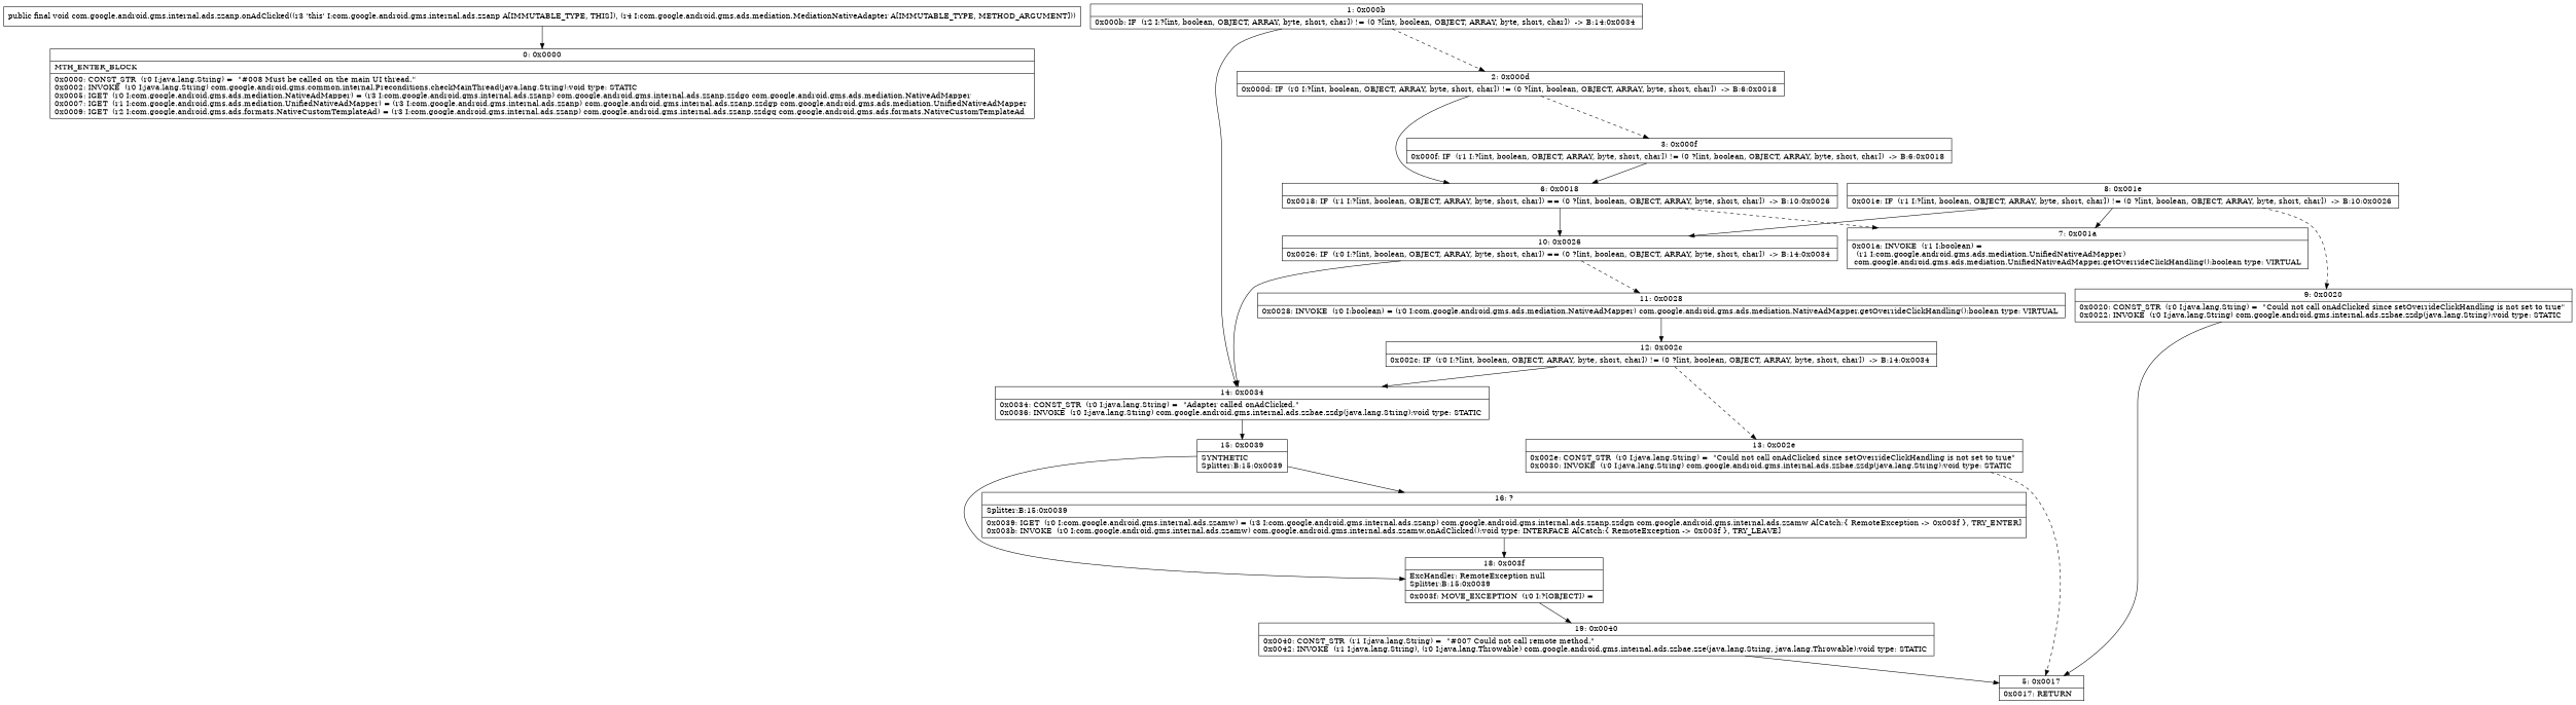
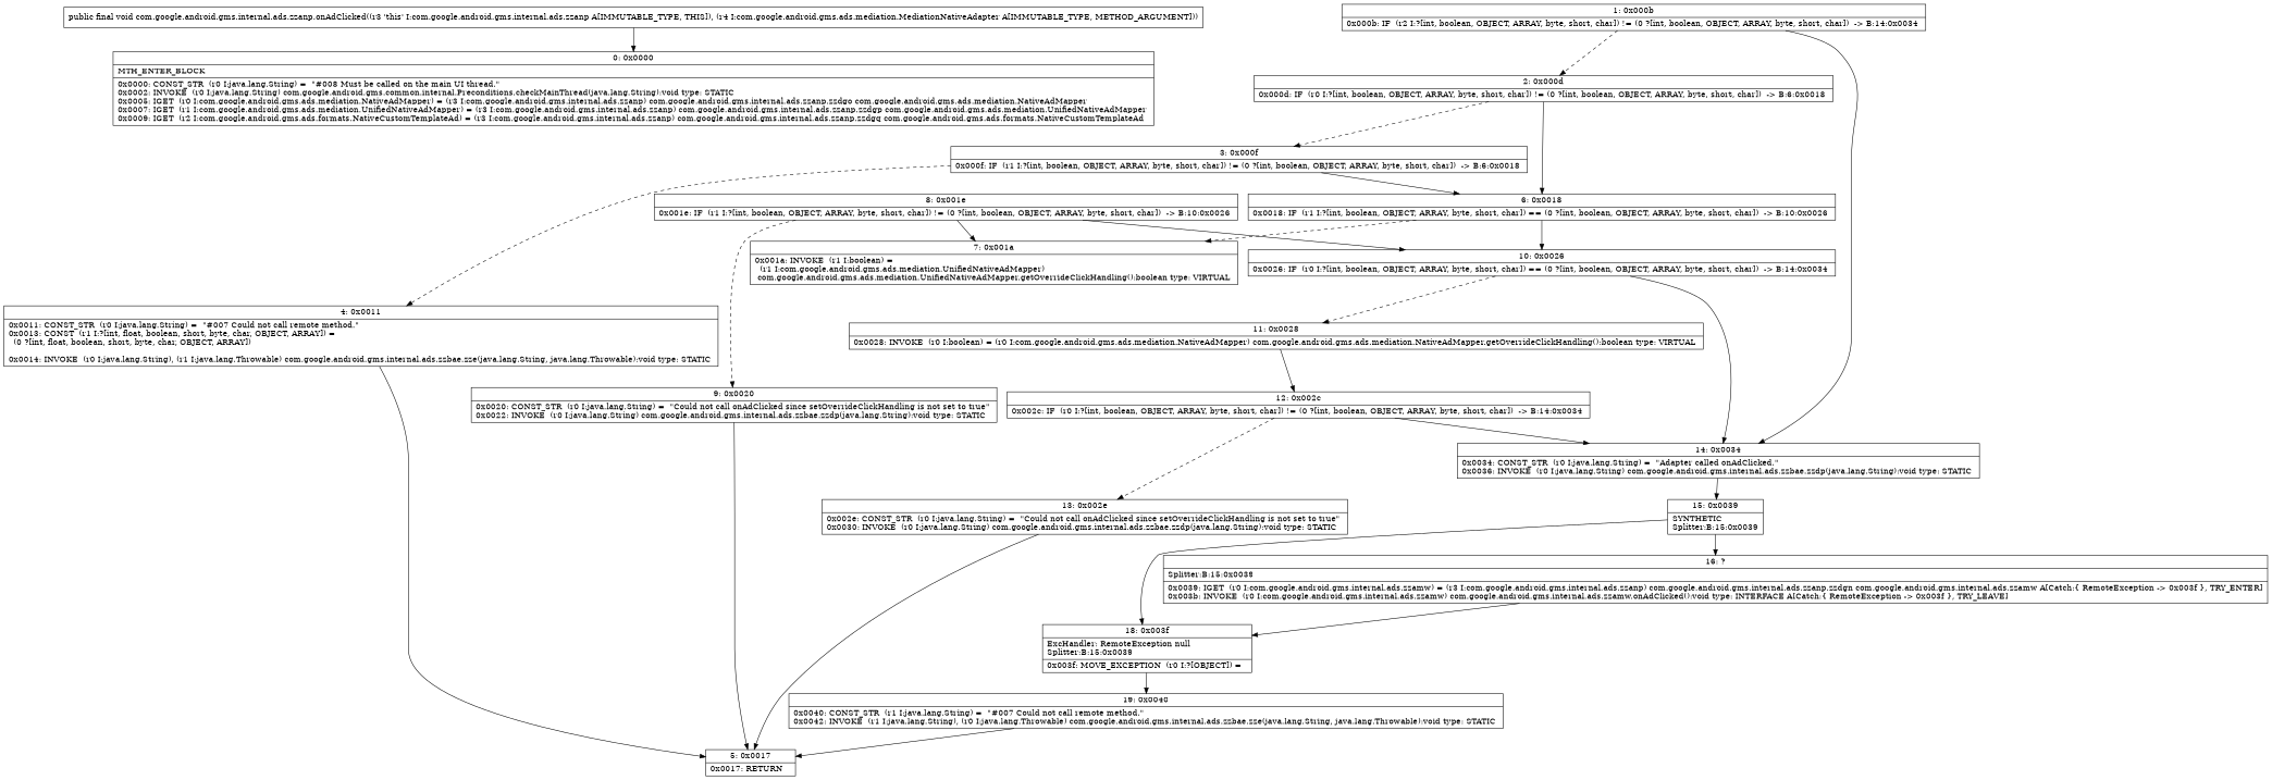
  digraph {
    node [shape=record]
    n1 [label="{0\:\ 0x0000|MTH_ENTER_BLOCK\l|0x0000: CONST_STR  (r0 I:java.lang.String) =  \"#008 Must be called on the main UI thread.\" \l0x0002: INVOKE  (r0 I:java.lang.String) com.google.android.gms.common.internal.Preconditions.checkMainThread(java.lang.String):void type: STATIC \l0x0005: IGET  (r0 I:com.google.android.gms.ads.mediation.NativeAdMapper) = (r3 I:com.google.android.gms.internal.ads.zzanp) com.google.android.gms.internal.ads.zzanp.zzdgo com.google.android.gms.ads.mediation.NativeAdMapper \l0x0007: IGET  (r1 I:com.google.android.gms.ads.mediation.UnifiedNativeAdMapper) = (r3 I:com.google.android.gms.internal.ads.zzanp) com.google.android.gms.internal.ads.zzanp.zzdgp com.google.android.gms.ads.mediation.UnifiedNativeAdMapper \l0x0009: IGET  (r2 I:com.google.android.gms.ads.formats.NativeCustomTemplateAd) = (r3 I:com.google.android.gms.internal.ads.zzanp) com.google.android.gms.internal.ads.zzanp.zzdgq com.google.android.gms.ads.formats.NativeCustomTemplateAd \l}"]
    n2 [label="{1\:\ 0x000b|0x000b: IF  (r2 I:?[int, boolean, OBJECT, ARRAY, byte, short, char]) != (0 ?[int, boolean, OBJECT, ARRAY, byte, short, char])  \-\> B:14:0x0034 \l}"]
    n3 [label="{2\:\ 0x000d|0x000d: IF  (r0 I:?[int, boolean, OBJECT, ARRAY, byte, short, char]) != (0 ?[int, boolean, OBJECT, ARRAY, byte, short, char])  \-\> B:6:0x0018 \l}"]
    n4 [label="{14\:\ 0x0034|0x0034: CONST_STR  (r0 I:java.lang.String) =  \"Adapter called onAdClicked.\" \l0x0036: INVOKE  (r0 I:java.lang.String) com.google.android.gms.internal.ads.zzbae.zzdp(java.lang.String):void type: STATIC \l}"]
    n5 [label="{3\:\ 0x000f|0x000f: IF  (r1 I:?[int, boolean, OBJECT, ARRAY, byte, short, char]) != (0 ?[int, boolean, OBJECT, ARRAY, byte, short, char])  \-\> B:6:0x0018 \l}"]
    n6 [label="{6\:\ 0x0018|0x0018: IF  (r1 I:?[int, boolean, OBJECT, ARRAY, byte, short, char]) == (0 ?[int, boolean, OBJECT, ARRAY, byte, short, char])  \-\> B:10:0x0026 \l}"]
    n7 [label="{15\:\ 0x0039|SYNTHETIC\lSplitter:B:15:0x0039\l}"]
+   n8 [label="{4\:\ 0x0011|0x0011: CONST_STR  (r0 I:java.lang.String) =  \"#007 Could not call remote method.\" \l0x0013: CONST  (r1 I:?[int, float, boolean, short, byte, char, OBJECT, ARRAY]) = \l  (0 ?[int, float, boolean, short, byte, char, OBJECT, ARRAY])\l \l0x0014: INVOKE  (r0 I:java.lang.String), (r1 I:java.lang.Throwable) com.google.android.gms.internal.ads.zzbae.zze(java.lang.String, java.lang.Throwable):void type: STATIC \l}"]
    n9 [label="{7\:\ 0x001a|0x001a: INVOKE  (r1 I:boolean) = \l  (r1 I:com.google.android.gms.ads.mediation.UnifiedNativeAdMapper)\l com.google.android.gms.ads.mediation.UnifiedNativeAdMapper.getOverrideClickHandling():boolean type: VIRTUAL \l}"]
    n10 [label="{10\:\ 0x0026|0x0026: IF  (r0 I:?[int, boolean, OBJECT, ARRAY, byte, short, char]) == (0 ?[int, boolean, OBJECT, ARRAY, byte, short, char])  \-\> B:14:0x0034 \l}"]
    n11 [label="{5\:\ 0x0017|0x0017: RETURN   \l}"]
    n12 [label="{11\:\ 0x0028|0x0028: INVOKE  (r0 I:boolean) = (r0 I:com.google.android.gms.ads.mediation.NativeAdMapper) com.google.android.gms.ads.mediation.NativeAdMapper.getOverrideClickHandling():boolean type: VIRTUAL \l}"]
    n13 [label="{8\:\ 0x001e|0x001e: IF  (r1 I:?[int, boolean, OBJECT, ARRAY, byte, short, char]) != (0 ?[int, boolean, OBJECT, ARRAY, byte, short, char])  \-\> B:10:0x0026 \l}"]
    n14 [label="{9\:\ 0x0020|0x0020: CONST_STR  (r0 I:java.lang.String) =  \"Could not call onAdClicked since setOverrideClickHandling is not set to true\" \l0x0022: INVOKE  (r0 I:java.lang.String) com.google.android.gms.internal.ads.zzbae.zzdp(java.lang.String):void type: STATIC \l}"]
    n15 [label="{12\:\ 0x002c|0x002c: IF  (r0 I:?[int, boolean, OBJECT, ARRAY, byte, short, char]) != (0 ?[int, boolean, OBJECT, ARRAY, byte, short, char])  \-\> B:14:0x0034 \l}"]
    n16 [label="{13\:\ 0x002e|0x002e: CONST_STR  (r0 I:java.lang.String) =  \"Could not call onAdClicked since setOverrideClickHandling is not set to true\" \l0x0030: INVOKE  (r0 I:java.lang.String) com.google.android.gms.internal.ads.zzbae.zzdp(java.lang.String):void type: STATIC \l}"]
    n17 [label="{16\:\ ?|Splitter:B:15:0x0039\l|0x0039: IGET  (r0 I:com.google.android.gms.internal.ads.zzamw) = (r3 I:com.google.android.gms.internal.ads.zzanp) com.google.android.gms.internal.ads.zzanp.zzdgn com.google.android.gms.internal.ads.zzamw A[Catch:\{ RemoteException \-\> 0x003f \}, TRY_ENTER]\l0x003b: INVOKE  (r0 I:com.google.android.gms.internal.ads.zzamw) com.google.android.gms.internal.ads.zzamw.onAdClicked():void type: INTERFACE A[Catch:\{ RemoteException \-\> 0x003f \}, TRY_LEAVE]\l}"]
    n18 [label="{18\:\ 0x003f|ExcHandler: RemoteException null\lSplitter:B:15:0x0039\l|0x003f: MOVE_EXCEPTION  (r0 I:?[OBJECT]) =  \l}"]
    n19 [label="{19\:\ 0x0040|0x0040: CONST_STR  (r1 I:java.lang.String) =  \"#007 Could not call remote method.\" \l0x0042: INVOKE  (r1 I:java.lang.String), (r0 I:java.lang.Throwable) com.google.android.gms.internal.ads.zzbae.zze(java.lang.String, java.lang.Throwable):void type: STATIC \l}"]
    n20 [label="{public final void com.google.android.gms.internal.ads.zzanp.onAdClicked((r3 'this' I:com.google.android.gms.internal.ads.zzanp A[IMMUTABLE_TYPE, THIS]), (r4 I:com.google.android.gms.ads.mediation.MediationNativeAdapter A[IMMUTABLE_TYPE, METHOD_ARGUMENT])) }"]
    n2 -> n3 [style=dashed]
    n2 -> n4
    n3 -> n5 [style=dashed]
    n3 -> n6
    n4 -> n7
    n5 -> n6
+   n5 -> n8 [style=dashed]
    n6 -> n9 [style=dashed]
    n6 -> n10
    n7 -> n17
    n7 -> n18
+   n8 -> n11
    n10 -> n4
    n10 -> n12 [style=dashed]
    n12 -> n15
    n13 -> n9
    n13 -> n10
    n13 -> n14 [style=dashed]
    n14 -> n11
    n15 -> n4
    n15 -> n16 [style=dashed]
-   n16 -> n11 [style=dashed]
+   n16 -> n11
    n17 -> n18
    n18 -> n19
    n19 -> n11
    n20 -> n1
  }
